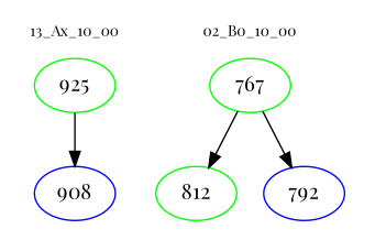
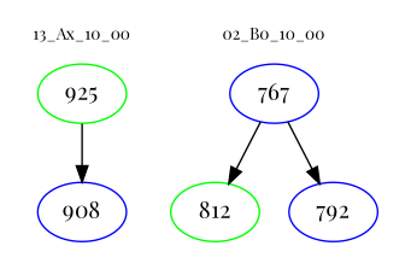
  digraph {
    fontname="Playfair Display"
    node [color=green fontname="Playfair Display"]
    edge [color=black fontname="Playfair Display"]
    n1 [label=925]
    n2 [color=blue label=908]
-   n3 [label=767]
+   n3 [color=blue label=767]
    n4 [label=812]
    n5 [color=blue label=792]
    subgraph cluster_1 {
      color=white
      fontsize=10
      label="13_Ax_10_00"
      n1
      n2
    }
    subgraph cluster_2 {
      color=white
      fontsize=10
      label="02_B0_10_00"
      n3
      n4
      n5
    }
    n1 -> n2
    n3 -> n4
    n3 -> n5
  }
